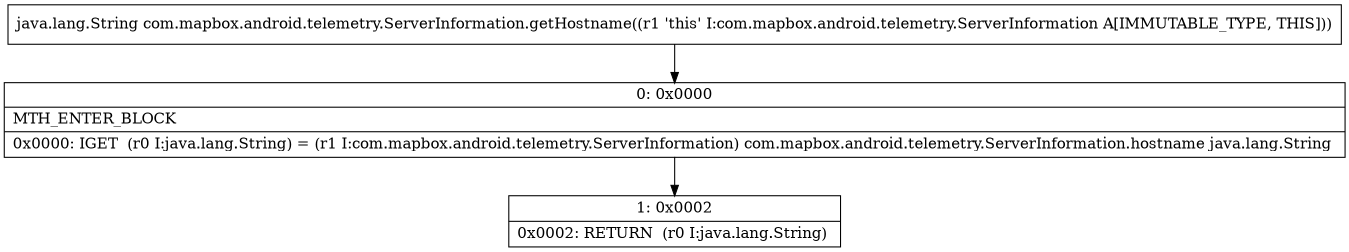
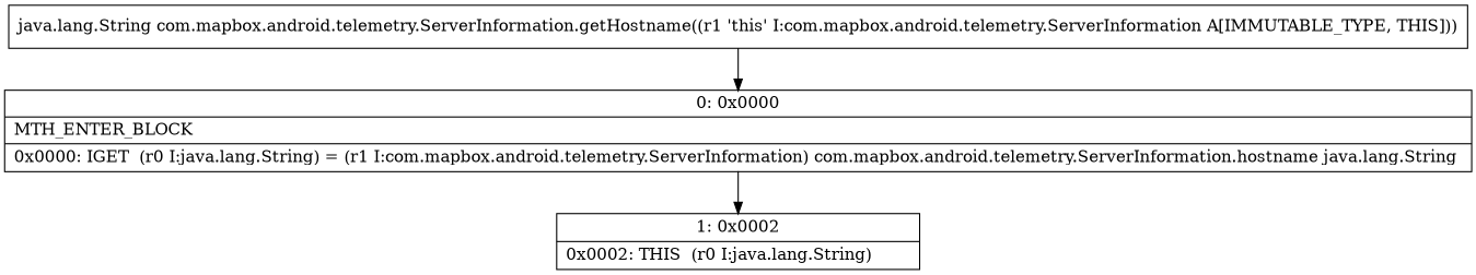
  digraph {
    node [shape=record]
    n1 [label="{0\:\ 0x0000|MTH_ENTER_BLOCK\l|0x0000: IGET  (r0 I:java.lang.String) = (r1 I:com.mapbox.android.telemetry.ServerInformation) com.mapbox.android.telemetry.ServerInformation.hostname java.lang.String \l}"]
-   n2 [label="{1\:\ 0x0002|0x0002: RETURN  (r0 I:java.lang.String) \l}"]
+   n2 [label="{1\:\ 0x0002|0x0002: THIS  (r0 I:java.lang.String) \l}"]
    n3 [label="{java.lang.String com.mapbox.android.telemetry.ServerInformation.getHostname((r1 'this' I:com.mapbox.android.telemetry.ServerInformation A[IMMUTABLE_TYPE, THIS])) }"]
    n1 -> n2
    n3 -> n1
  }
